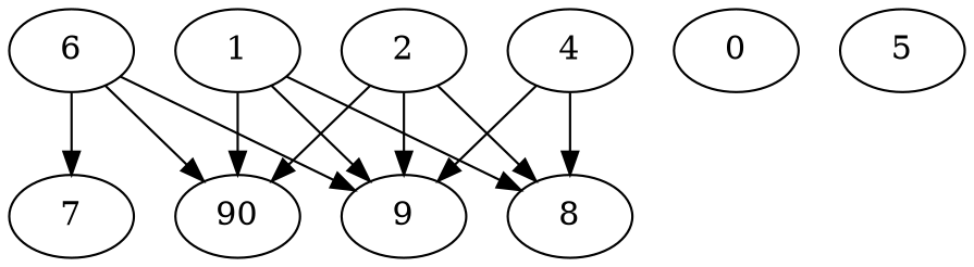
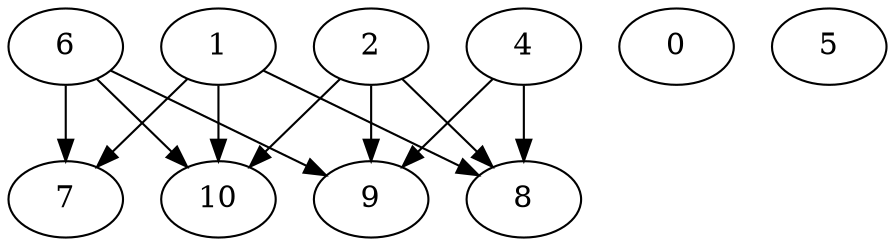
  digraph {
    node [alpha=0.05]
    1 [expect_size=8522752]
    7 [alpha=0.01 expect_size=29772800]
    8 [alpha=0.03 expect_size=34429952]
-   10 [alpha=0.10 expect_size=26243072 label=90]
+   10 [alpha=0.10 expect_size=26243072]
    2 [alpha=0.00 expect_size=39654400]
    9 [alpha=0.04 expect_size=10364928]
    n7 [expect_size=21434368 label=0]
    4 [alpha=0.09 expect_size=14436352]
    5 [alpha=0.02 expect_size=15839232]
    6 [alpha=0.16 expect_size=29641728]
-   1 -> 9
+   1 -> 7
    1 -> 8
    1 -> 10
    2 -> 8
    2 -> 10
    2 -> 9
    4 -> 8
    4 -> 9
    6 -> 7
    6 -> 10
    6 -> 9
  }
